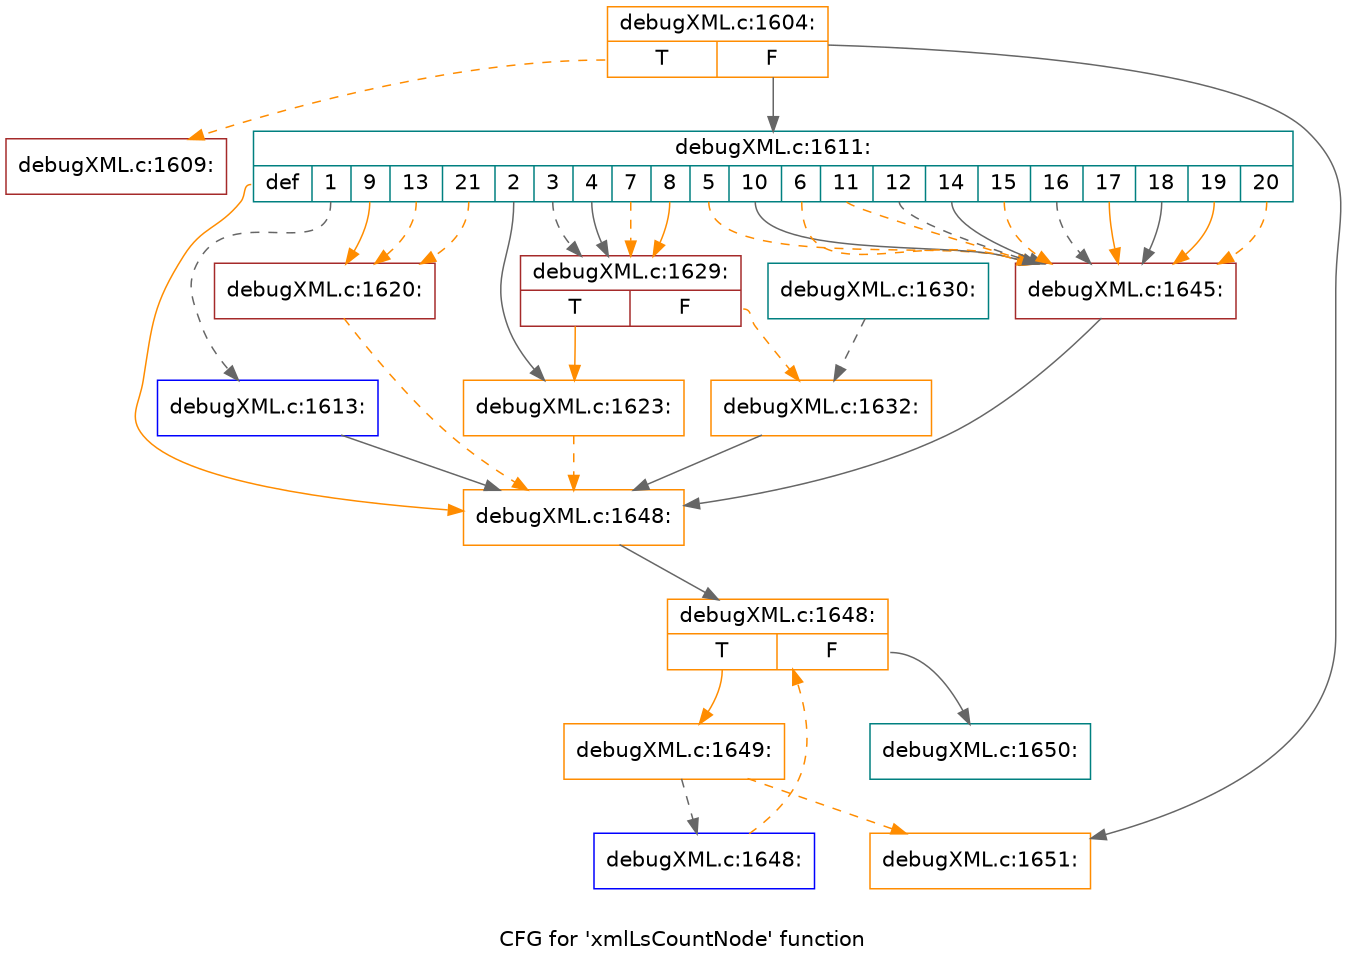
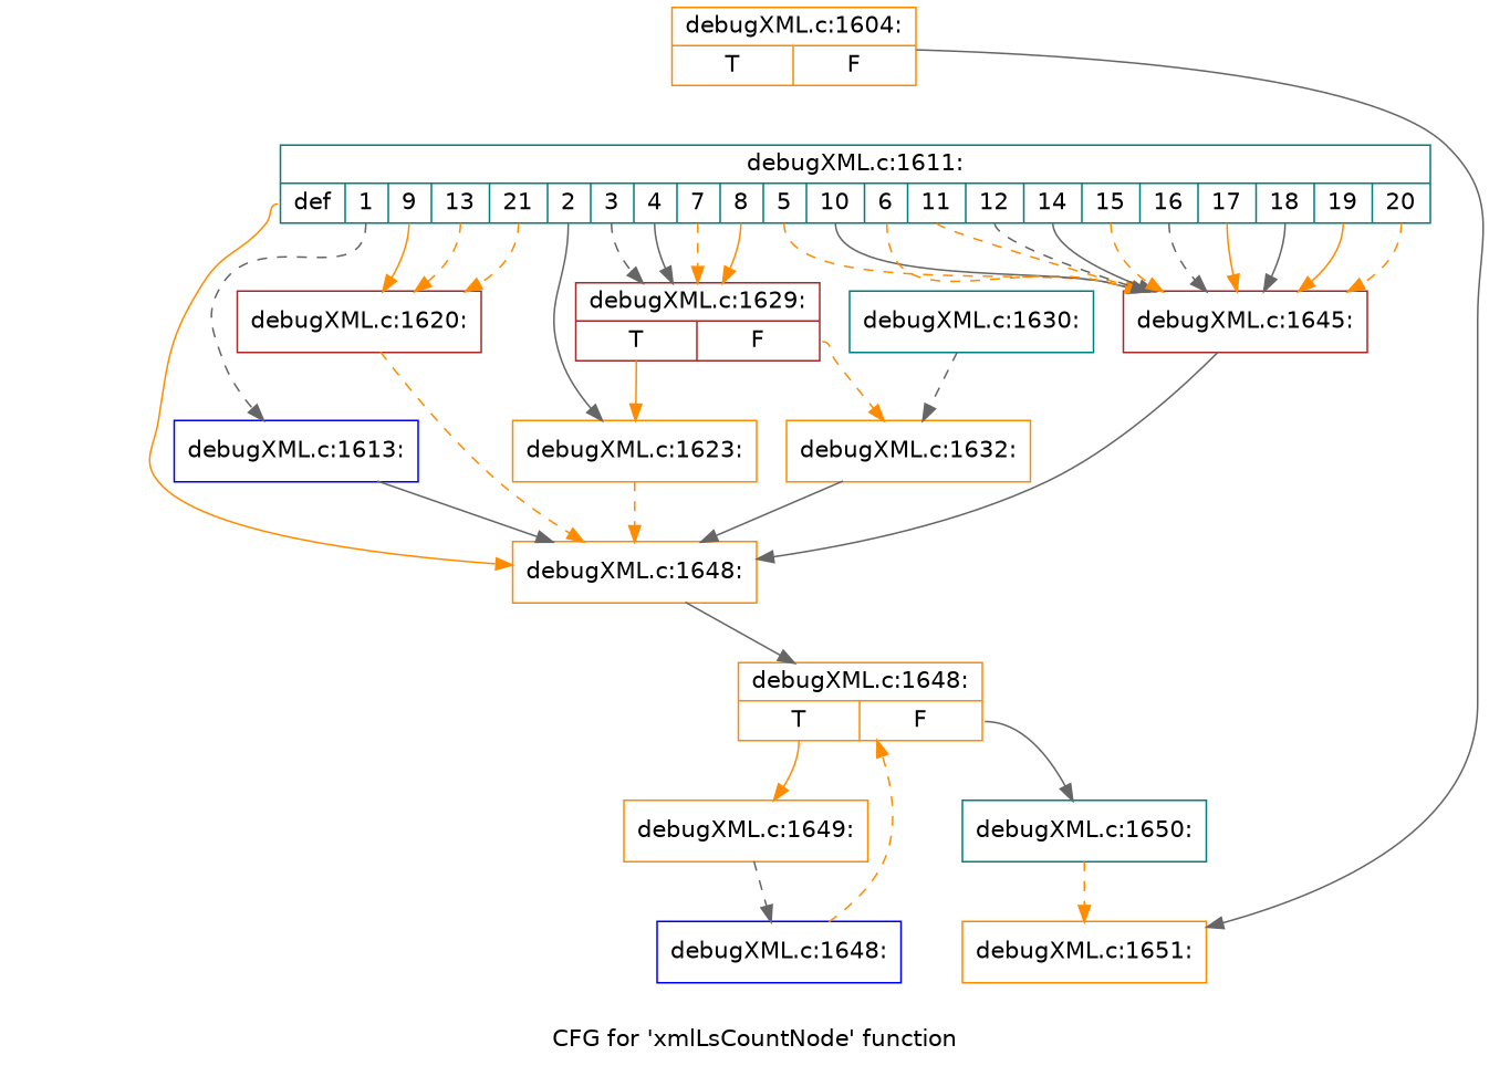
  digraph {
    fontname="DejaVu Sans"
    label="CFG for 'xmlLsCountNode' function"
    node [color=darkorange fontname="DejaVu Sans" shape=record]
    edge [color=darkorange fontname="DejaVu Sans" style=dashed]
    n1 [label="{debugXML.c:1604:|{<s0>T|<s1>F}}"]
-   n2 [color=brown label="{debugXML.c:1609:}"]
    n3 [color=teal label="{debugXML.c:1611:|{<s0>def|<s1>1|<s2>9|<s3>13|<s4>21|<s5>2|<s6>3|<s7>4|<s8>7|<s9>8|<s10>5|<s11>10|<s12>6|<s13>11|<s14>12|<s15>14|<s16>15|<s17>16|<s18>17|<s19>18|<s20>19|<s21>20}}"]
    n4 [label="{debugXML.c:1651:}"]
    n5 [label="{debugXML.c:1648:}"]
    n6 [color=blue label="{debugXML.c:1613:}"]
    n7 [color=brown label="{debugXML.c:1620:}"]
    n8 [label="{debugXML.c:1623:}"]
    n9 [color=brown label="{debugXML.c:1629:|{<s0>T|<s1>F}}"]
    n10 [color=brown label="{debugXML.c:1645:}"]
    n11 [label="{debugXML.c:1648:|{<s0>T|<s1>F}}"]
    n12 [label="{debugXML.c:1632:}"]
    n13 [label="{debugXML.c:1649:}"]
    n14 [color=teal label="{debugXML.c:1650:}"]
    n15 [color=teal label="{debugXML.c:1630:}"]
    n16 [color=blue label="{debugXML.c:1648:}"]
-   n1 -> n2 [tailport=s0]
-   n1 -> n3 [color=gray40 style=solid tailport=s1]
    n1 -> n4 [color=gray40 style=solid]
    n3 -> n5 [style=solid tailport=s0]
    n3 -> n6 [color=gray40 tailport=s1]
    n3 -> n7 [style=solid tailport=s2]
    n3 -> n7 [tailport=s3]
    n3 -> n7 [tailport=s4]
    n3 -> n8 [color=gray40 style=solid tailport=s5]
    n3 -> n9 [color=gray40 tailport=s6]
    n3 -> n9 [color=gray40 style=solid tailport=s7]
    n3 -> n9 [tailport=s8]
    n3 -> n9 [style=solid tailport=s9]
    n3 -> n10 [tailport=s10]
    n3 -> n10 [color=gray40 style=solid tailport=s11]
    n3 -> n10 [tailport=s12]
    n3 -> n10 [tailport=s13]
    n3 -> n10 [color=gray40 tailport=s14]
    n3 -> n10 [color=gray40 style=solid tailport=s15]
    n3 -> n10 [tailport=s16]
    n3 -> n10 [color=gray40 tailport=s17]
    n3 -> n10 [style=solid tailport=s18]
    n3 -> n10 [color=gray40 style=solid tailport=s19]
    n3 -> n10 [style=solid tailport=s20]
    n3 -> n10 [tailport=s21]
    n5 -> n11 [color=gray40 style=solid]
    n6 -> n5 [color=gray40 style=solid]
    n7 -> n5
    n8 -> n5
    n9 -> n8 [style=solid tailport=s0]
    n9 -> n12 [tailport=s1]
    n10 -> n5 [color=gray40 style=solid]
    n11 -> n13 [style=solid tailport=s0]
    n11 -> n14 [color=gray40 style=solid tailport=s1]
    n12 -> n5 [color=gray40 style=solid]
    n13 -> n16 [color=gray40]
-   n13 -> n4
+   n14 -> n4
    n15 -> n12 [color=gray40]
    n16 -> n11
  }
